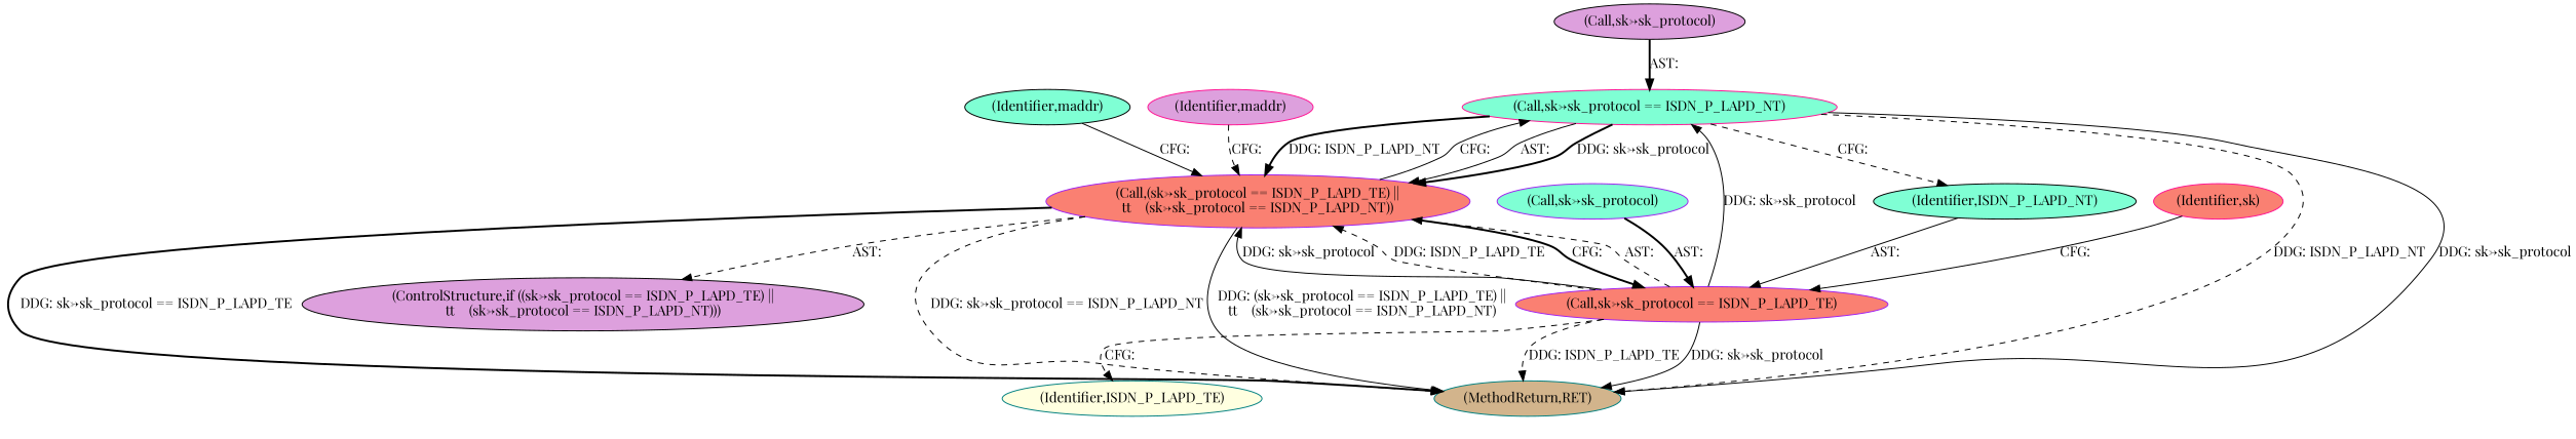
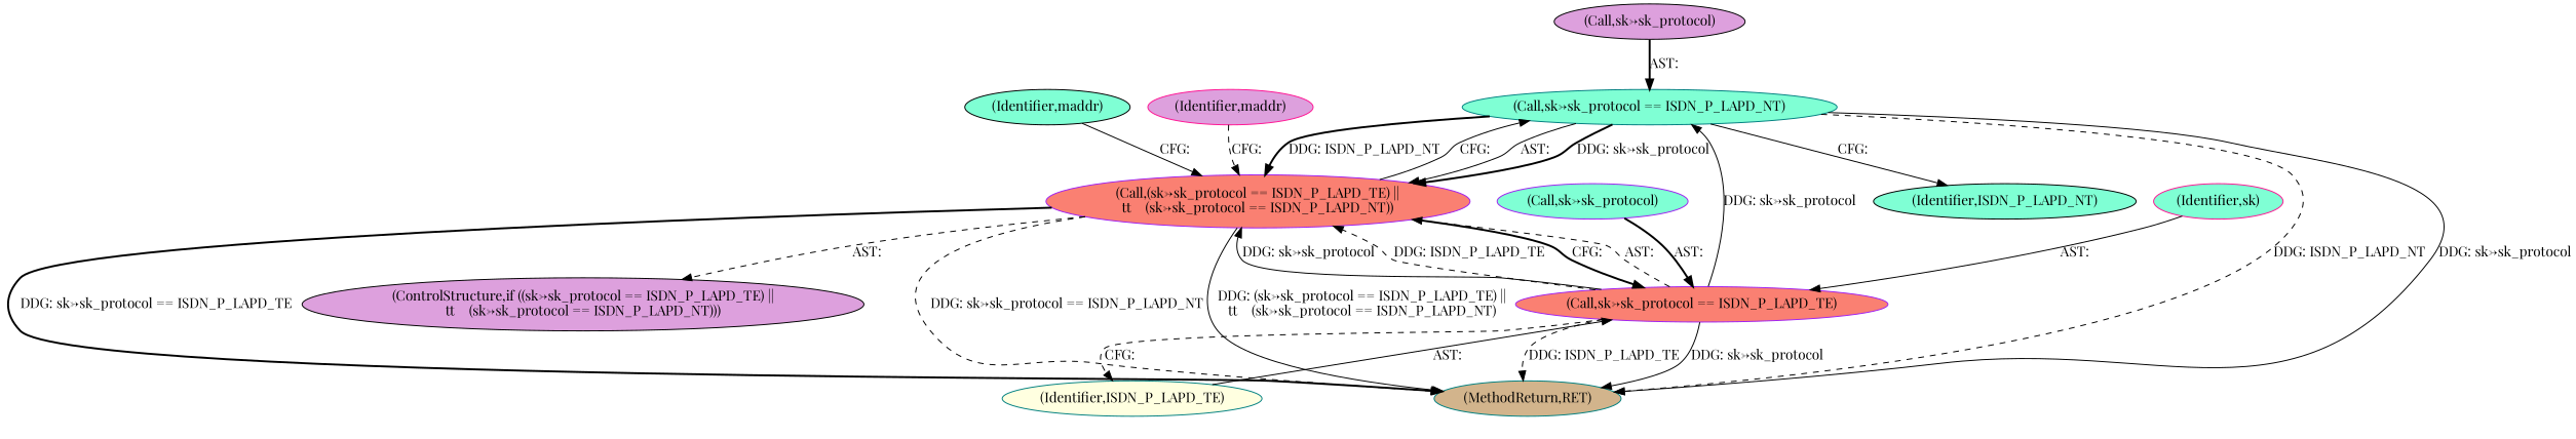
  digraph {
    fontname="Playfair Display"
    node [color=black fillcolor=aquamarine fontname="Playfair Display" style=filled]
    edge [fontname="Playfair Display" style=solid]
-   n1 [color=deeppink label="(Call,sk->sk_protocol == ISDN_P_LAPD_NT)"]
+   n1 [color=teal label="(Call,sk->sk_protocol == ISDN_P_LAPD_NT)"]
    n2 [color=purple fillcolor=salmon label="(Call,(sk->sk_protocol == ISDN_P_LAPD_TE) ||\n\t\t    (sk->sk_protocol == ISDN_P_LAPD_NT))"]
    n3 [color=teal fillcolor=tan label="(MethodReturn,RET)"]
    n4 [label="(Identifier,ISDN_P_LAPD_NT)"]
    n5 [color=purple fillcolor=salmon label="(Call,sk->sk_protocol == ISDN_P_LAPD_TE)"]
    n6 [fillcolor=plum label="(ControlStructure,if ((sk->sk_protocol == ISDN_P_LAPD_TE) ||\n\t\t    (sk->sk_protocol == ISDN_P_LAPD_NT)))"]
    n7 [color=teal fillcolor=lightyellow label="(Identifier,ISDN_P_LAPD_TE)"]
    n8 [color=purple label="(Call,sk->sk_protocol)"]
    n9 [fillcolor=plum label="(Call,sk->sk_protocol)"]
-   n10 [color=deeppink fillcolor=salmon label="(Identifier,sk)"]
+   n10 [color=deeppink label="(Identifier,sk)"]
    n11 [label="(Identifier,maddr)"]
    n12 [color=deeppink fillcolor=plum label="(Identifier,maddr)"]
    n1 -> n2 [label="AST: "]
    n1 -> n2 [label="DDG: sk->sk_protocol" style=bold]
    n1 -> n2 [label="DDG: ISDN_P_LAPD_NT" style=bold]
    n1 -> n3 [label="DDG: ISDN_P_LAPD_NT" style=dashed]
    n1 -> n3 [label="DDG: sk->sk_protocol"]
-   n1 -> n4 [label="CFG: " style=dashed]
+   n1 -> n4 [label="CFG: "]
    n2 -> n1 [label="CFG: "]
    n2 -> n3 [label="DDG: sk->sk_protocol == ISDN_P_LAPD_TE" style=bold]
    n2 -> n3 [label="DDG: (sk->sk_protocol == ISDN_P_LAPD_TE) ||\n\t\t    (sk->sk_protocol == ISDN_P_LAPD_NT)"]
    n2 -> n3 [label="DDG: sk->sk_protocol == ISDN_P_LAPD_NT" style=dashed]
    n2 -> n5 [label="CFG: " style=bold]
    n2 -> n6 [label="AST: " style=dashed]
    n5 -> n1 [label="DDG: sk->sk_protocol"]
    n5 -> n2 [label="AST: " style=dashed]
    n5 -> n2 [label="DDG: sk->sk_protocol"]
    n5 -> n2 [label="DDG: ISDN_P_LAPD_TE" style=dashed]
    n5 -> n3 [label="DDG: ISDN_P_LAPD_TE" style=dashed]
    n5 -> n3 [label="DDG: sk->sk_protocol"]
    n5 -> n7 [label="CFG: " style=dashed]
-   n4 -> n5 [label="AST: "]
+   n7 -> n5 [label="AST: "]
    n8 -> n5 [label="AST: " style=bold]
    n9 -> n1 [label="AST: " style=bold]
-   n10 -> n5 [label="CFG: "]
+   n10 -> n5 [label="AST: "]
    n11 -> n2 [label="CFG: "]
    n12 -> n2 [label="CFG: " style=dashed]
  }
